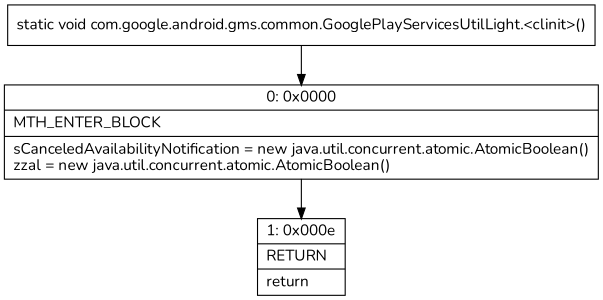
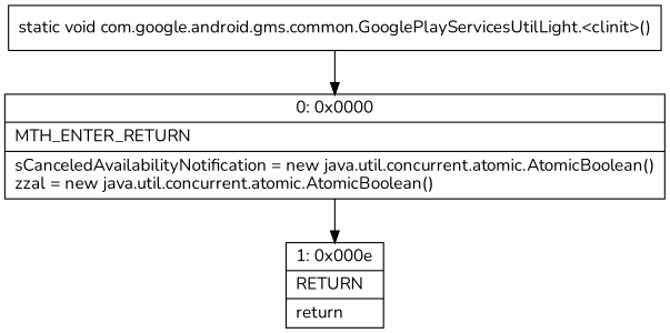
  digraph {
    fontname=Nunito
    node [shape=record fontname=Nunito]
    edge [fontname=Nunito]
-   n1 [label="{0\:\ 0x0000|MTH_ENTER_BLOCK\l|sCanceledAvailabilityNotification = new java.util.concurrent.atomic.AtomicBoolean()\lzzal = new java.util.concurrent.atomic.AtomicBoolean()\l}"]
+   n1 [label="{0\:\ 0x0000|MTH_ENTER_RETURN\l|sCanceledAvailabilityNotification = new java.util.concurrent.atomic.AtomicBoolean()\lzzal = new java.util.concurrent.atomic.AtomicBoolean()\l}"]
    n2 [label="{1\:\ 0x000e|RETURN\l|return\l}"]
    n3 [label="{static void com.google.android.gms.common.GooglePlayServicesUtilLight.\<clinit\>() }"]
    n1 -> n2
    n3 -> n1
  }
